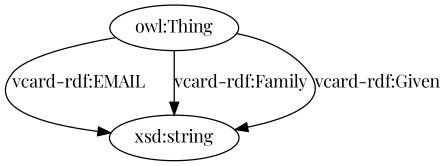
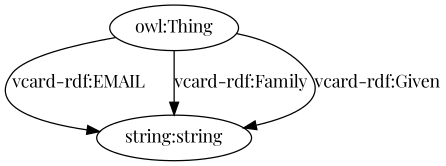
  digraph {
    rankdir=TB
    fontname="Playfair Display"
    node [fontname="Playfair Display"]
    edge [fontname="Playfair Display"]
    "owl:Thing"
-   "xsd:string"
+   "xsd:string" [label="string:string"]
    "owl:Thing" -> "xsd:string" [label="vcard-rdf:EMAIL"]
    "owl:Thing" -> "xsd:string" [label="vcard-rdf:Family"]
    "owl:Thing" -> "xsd:string" [label="vcard-rdf:Given"]
  }
